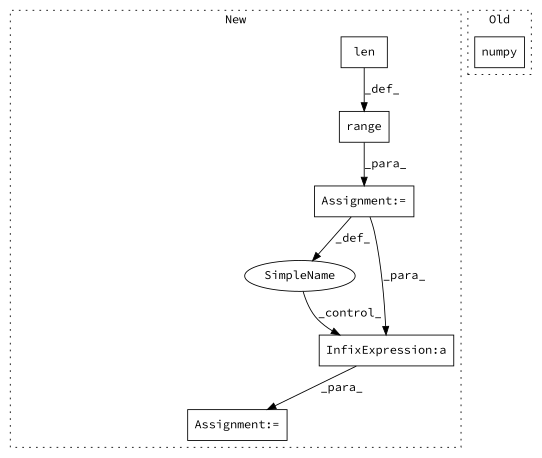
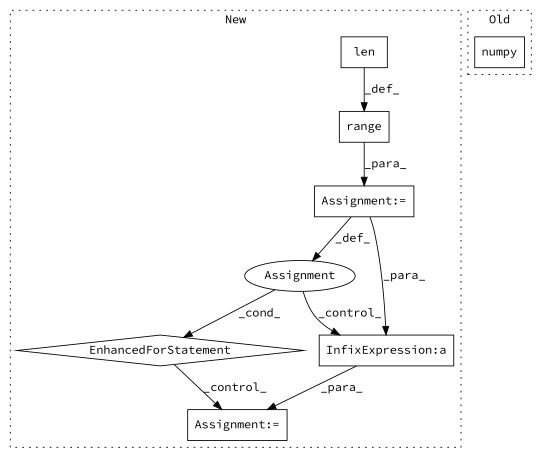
  digraph {
    fontname="Source Code Pro"
    node [a=32 fontname="Source Code Pro" l="53,2" s="9562,9639" shape=box]
    edge [fontname="Source Code Pro"]
    n1 [l="4,1" label=len s="9527,9533"]
    n2 [a=7 label="Assignment:="]
    n3 [a=7 l=9 label="Assignment:=" s=9677]
-   n5 [a=42 l=1 label=SimpleName s=9619 shape=ellipse]
+   n4 [a=70 label=EnhancedForStatement shape=diamond]
+   n5 [a=42 l=1 label=Assignment s=9619 shape=ellipse]
    n6 [l="6,1" label=range s="9623,9638"]
    n7 [a=27 l=3 label="InfixExpression:a" s=9726]
    n8 [l=7 label=numpy s=9521]
    subgraph cluster_1 {
      label=New
      style=dotted
      n1
      n2
      n3
+     n4
      n5
      n6
      n7
    }
    subgraph cluster_2 {
      label=Old
      style=dotted
      n8
    }
    n1 -> n6 [label=_def_]
    n2 -> n5 [label=_def_]
    n2 -> n7 [label=_para_]
+   n4 -> n3 [label=_control_]
+   n5 -> n4 [label=_cond_]
    n5 -> n7 [label=_control_]
    n6 -> n2 [label=_para_]
    n7 -> n3 [label=_para_]
  }
